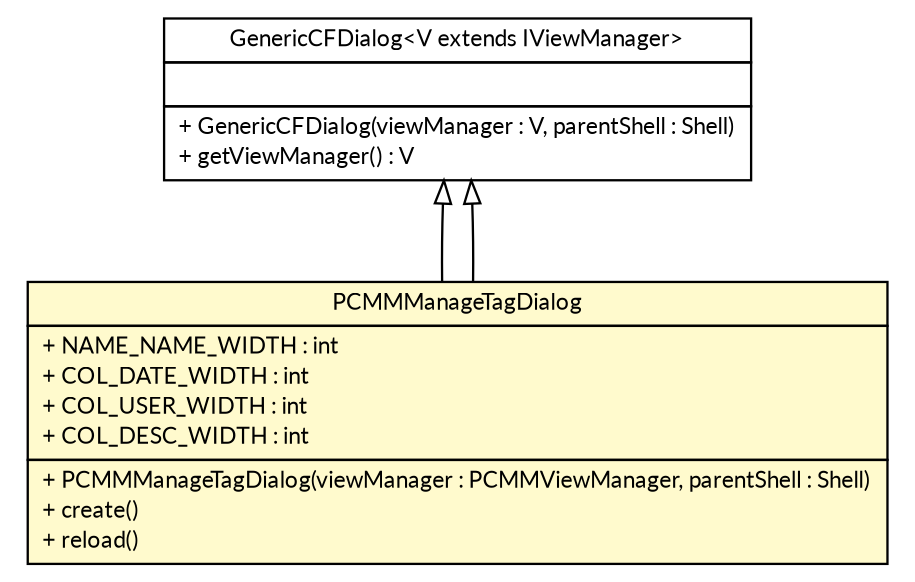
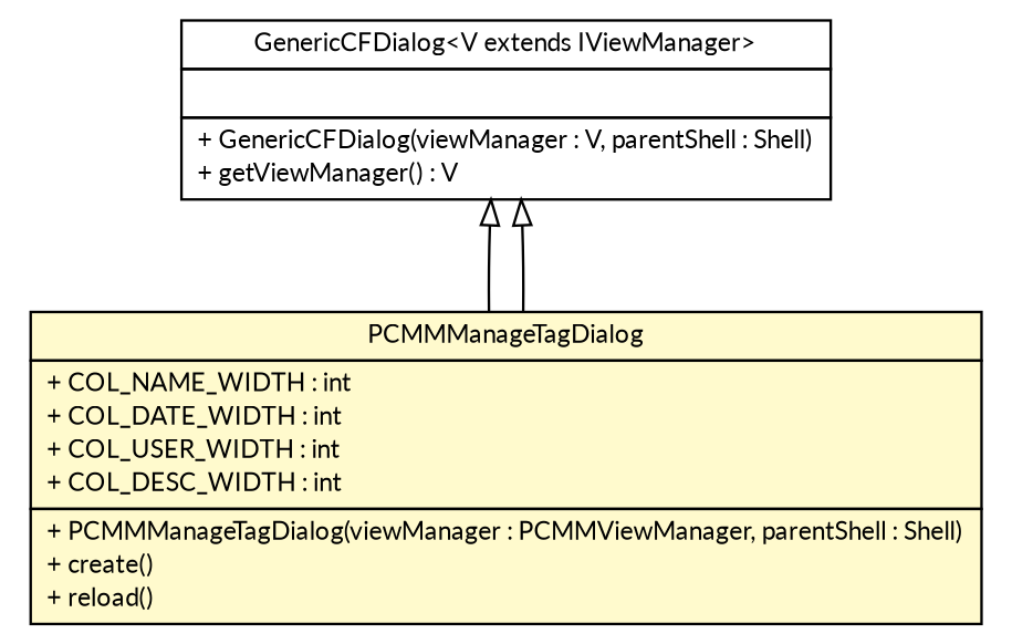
  digraph {
    nodesep=0.25
    ranksep=0.5
    fontname=Lato
    node [fontcolor=black fontname=Lato fontsize=10.0 shape=plaintext]
    edge [arrowtail=empty dir=back fontname=Lato fontsize=10 headport=p labelfontname=arial labelfontsize=10 tailport=p]
    n1 [label=<<table title="gov.sandia.cf.parts.dialogs.GenericCFDialog" border="0" cellborder="1" cellspacing="0" cellpadding="2" port="p" href="../../dialogs/GenericCFDialog.html"> 		<tr><td><table border="0" cellspacing="0" cellpadding="1"> <tr><td align="center" balign="center"> GenericCFDialog&lt;V extends IViewManager&gt; </td></tr> 		</table></td></tr> 		<tr><td><table border="0" cellspacing="0" cellpadding="1"> <tr><td align="left" balign="left">  </td></tr> 		</table></td></tr> 		<tr><td><table border="0" cellspacing="0" cellpadding="1"> <tr><td align="left" balign="left"> + GenericCFDialog(viewManager : V, parentShell : Shell) </td></tr> <tr><td align="left" balign="left"> + getViewManager() : V </td></tr> 		</table></td></tr> 		</table>>]
-   n2 [label=<<table title="gov.sandia.cf.parts.ui.pcmm.PCMMManageTagDialog" border="0" cellborder="1" cellspacing="0" cellpadding="2" port="p" bgcolor="lemonChiffon" href="./PCMMManageTagDialog.html"> 		<tr><td><table border="0" cellspacing="0" cellpadding="1"> <tr><td align="center" balign="center"> PCMMManageTagDialog </td></tr> 		</table></td></tr> 		<tr><td><table border="0" cellspacing="0" cellpadding="1"> <tr><td align="left" balign="left"> + NAME_NAME_WIDTH : int </td></tr> <tr><td align="left" balign="left"> + COL_DATE_WIDTH : int </td></tr> <tr><td align="left" balign="left"> + COL_USER_WIDTH : int </td></tr> <tr><td align="left" balign="left"> + COL_DESC_WIDTH : int </td></tr> 		</table></td></tr> 		<tr><td><table border="0" cellspacing="0" cellpadding="1"> <tr><td align="left" balign="left"> + PCMMManageTagDialog(viewManager : PCMMViewManager, parentShell : Shell) </td></tr> <tr><td align="left" balign="left"> + create() </td></tr> <tr><td align="left" balign="left"> + reload() </td></tr> 		</table></td></tr> 		</table>>]
+   n2 [label=<<table title="gov.sandia.cf.parts.ui.pcmm.PCMMManageTagDialog" border="0" cellborder="1" cellspacing="0" cellpadding="2" port="p" bgcolor="lemonChiffon" href="./PCMMManageTagDialog.html"> 		<tr><td><table border="0" cellspacing="0" cellpadding="1"> <tr><td align="center" balign="center"> PCMMManageTagDialog </td></tr> 		</table></td></tr> 		<tr><td><table border="0" cellspacing="0" cellpadding="1"> <tr><td align="left" balign="left"> + COL_NAME_WIDTH : int </td></tr> <tr><td align="left" balign="left"> + COL_DATE_WIDTH : int </td></tr> <tr><td align="left" balign="left"> + COL_USER_WIDTH : int </td></tr> <tr><td align="left" balign="left"> + COL_DESC_WIDTH : int </td></tr> 		</table></td></tr> 		<tr><td><table border="0" cellspacing="0" cellpadding="1"> <tr><td align="left" balign="left"> + PCMMManageTagDialog(viewManager : PCMMViewManager, parentShell : Shell) </td></tr> <tr><td align="left" balign="left"> + create() </td></tr> <tr><td align="left" balign="left"> + reload() </td></tr> 		</table></td></tr> 		</table>>]
    n1 -> n2
    n1 -> n2
  }
